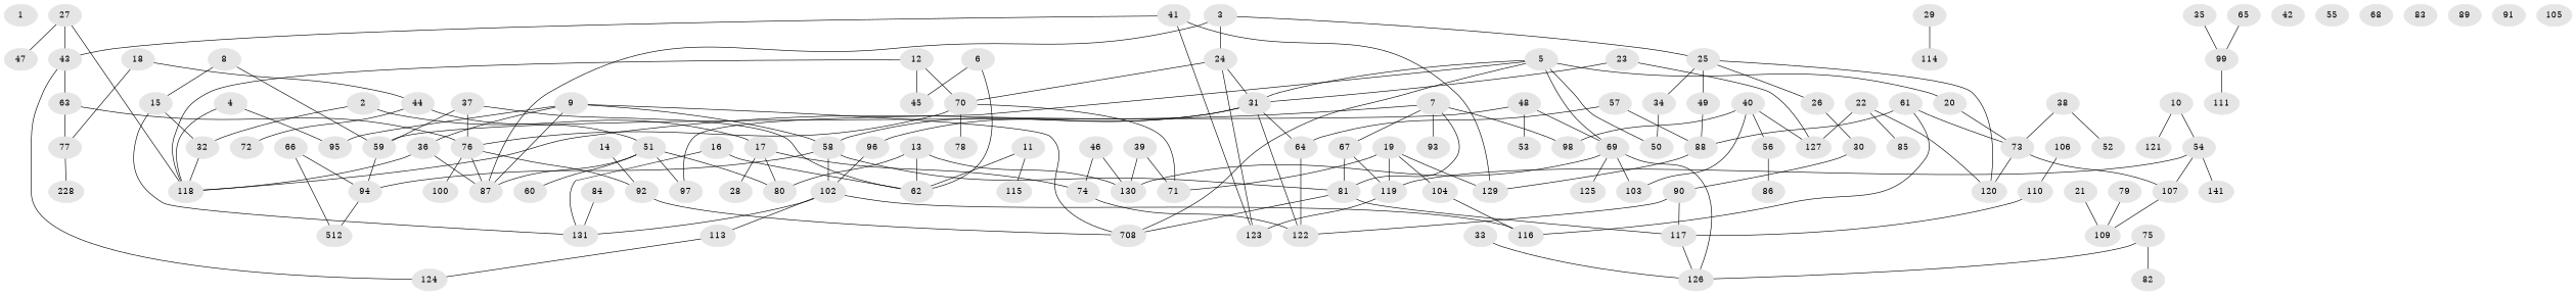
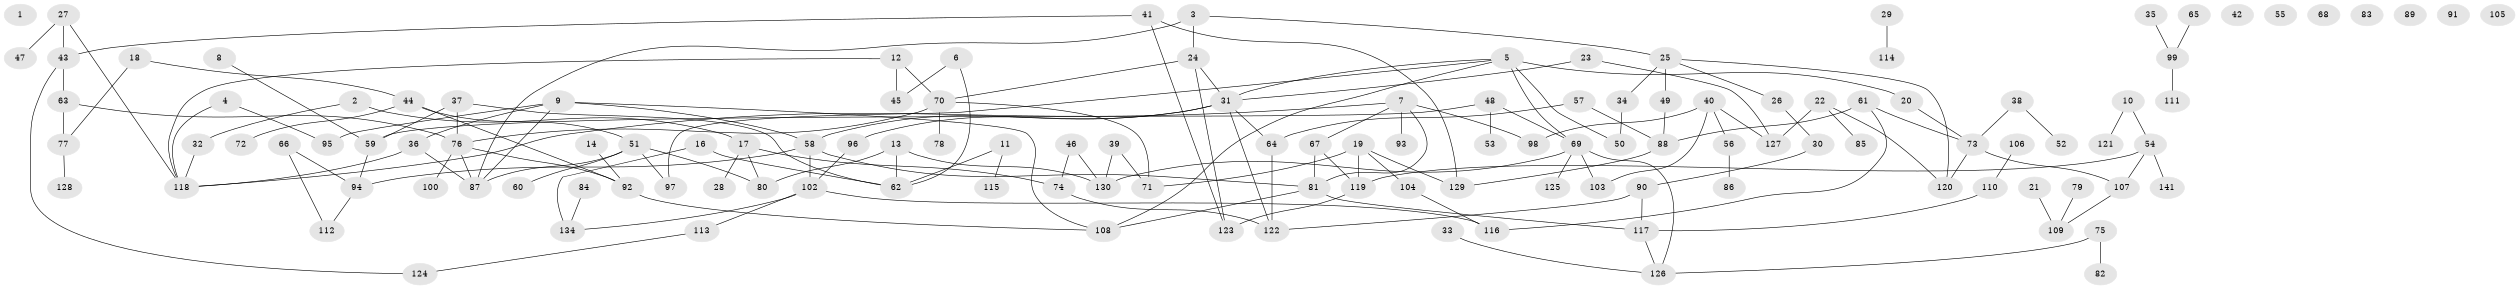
  graph {
    node [color=gray90 style=filled]
    1
    2
    17
    32
    80
    28
    74
    118
    3
    24
    25
    87
    31
    70
    123
    120
    26
    34
    49
    4
    95
    5
    20
    50
    69
    97
-   108 [label=708]
+   108
    73
    58
    64
    96
    122
    130
    126
    103
    125
    6
    45
    62
    7
    67
    81
    93
    98
    119
    117
    8
-   15
    59
-   131
+   131 [label=134]
    94
    9
    36
    102
    10
    54
    121
    n58 [label=141]
    107
    11
    115
    12
    71
    76
    78
    13
    14
    92
    16
    18
    44
    77
    51
    72
-   128 [label=228]
+   128
    19
    104
    129
    116
    21
    109
    22
    85
    127
    23
    30
    88
    90
    27
    43
    47
    63
    124
    29
    114
    33
    35
    99
    111
    37
    100
    38
    52
    39
    40
    56
    86
    41
    42
    60
    46
    48
    53
    55
    57
-   112 [label=512]
+   112
    113
    61
    65
    66
    68
    75
    82
    79
    83
    84
    89
    91
    105
    106
    110
    2 -- 17
    2 -- 32
    17 -- 80
    17 -- 28
    17 -- 74
    32 -- 118
    74 -- 122
    3 -- 24
    3 -- 25
    3 -- 87
    24 -- 31
    24 -- 70
    24 -- 123
    25 -- 120
    25 -- 26
    25 -- 34
    25 -- 49
    31 -- 58
    31 -- 64
    31 -- 96
    31 -- 122
    70 -- 71
    70 -- 76
    70 -- 78
    26 -- 30
    34 -- 50
    49 -- 88
    4 -- 118
    4 -- 95
    5 -- 31
    5 -- 20
    5 -- 50
    5 -- 69
    5 -- 97
    5 -- 108
    20 -- 73
    69 -- 130
    69 -- 126
    69 -- 103
    69 -- 125
    73 -- 120
    73 -- 107
    58 -- 81
    58 -- 94
    58 -- 102
    64 -- 122
    96 -- 102
    6 -- 45
    6 -- 62
    7 -- 118
    7 -- 67
    7 -- 81
    7 -- 93
    7 -- 98
    67 -- 81
    67 -- 119
    81 -- 108
    81 -- 117
    119 -- 123
    117 -- 126
-   8 -- 15
    8 -- 59
-   15 -- 32
-   15 -- 131
    59 -- 94
    94 -- 112
    9 -- 87
    9 -- 95
    9 -- 108
    9 -- 58
    9 -- 36
    36 -- 118
    36 -- 87
    102 -- 131
    102 -- 116
    102 -- 113
    10 -- 54
    10 -- 121
    54 -- 119
    54 -- n58
    54 -- 107
    107 -- 109
    11 -- 62
    11 -- 115
    12 -- 118
    12 -- 70
    12 -- 45
    76 -- 87
    76 -- 92
    76 -- 100
    13 -- 80
    13 -- 130
    13 -- 62
    14 -- 92
    92 -- 108
    16 -- 62
    16 -- 131
    18 -- 44
    18 -- 77
+   44 -- 92
    44 -- 51
    44 -- 72
    77 -- 128
    51 -- 80
    51 -- 87
    51 -- 97
    51 -- 60
    19 -- 119
    19 -- 71
    19 -- 104
    19 -- 129
    104 -- 116
    21 -- 109
    22 -- 120
    22 -- 85
    22 -- 127
    23 -- 31
    23 -- 127
    30 -- 90
    88 -- 129
    90 -- 122
    90 -- 117
    27 -- 118
    27 -- 43
    27 -- 47
    43 -- 63
    43 -- 124
    63 -- 76
    63 -- 77
    29 -- 114
    33 -- 126
    35 -- 99
    99 -- 111
    37 -- 62
    37 -- 59
    37 -- 76
    38 -- 73
    38 -- 52
    39 -- 130
    39 -- 71
    40 -- 103
    40 -- 98
    40 -- 127
    40 -- 56
    56 -- 86
    41 -- 123
    41 -- 129
    41 -- 43
    46 -- 74
    46 -- 130
    48 -- 69
    48 -- 59
    48 -- 53
    57 -- 64
    57 -- 88
    113 -- 124
    61 -- 73
    61 -- 116
    61 -- 88
    65 -- 99
    66 -- 94
    66 -- 112
    75 -- 126
    75 -- 82
    79 -- 109
    84 -- 131
    106 -- 110
    110 -- 117
  }
